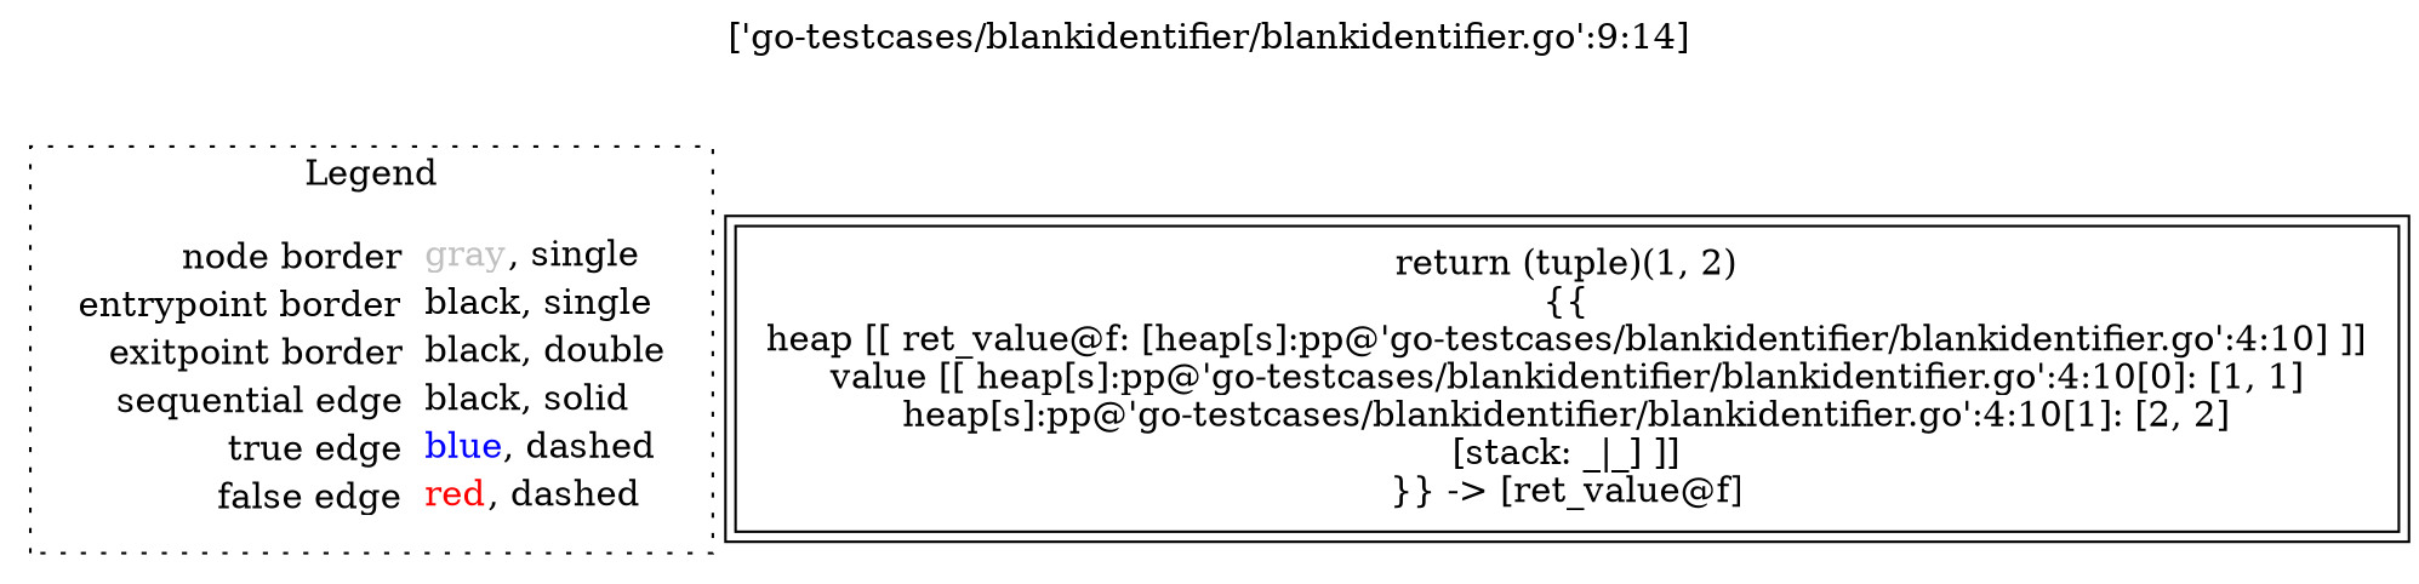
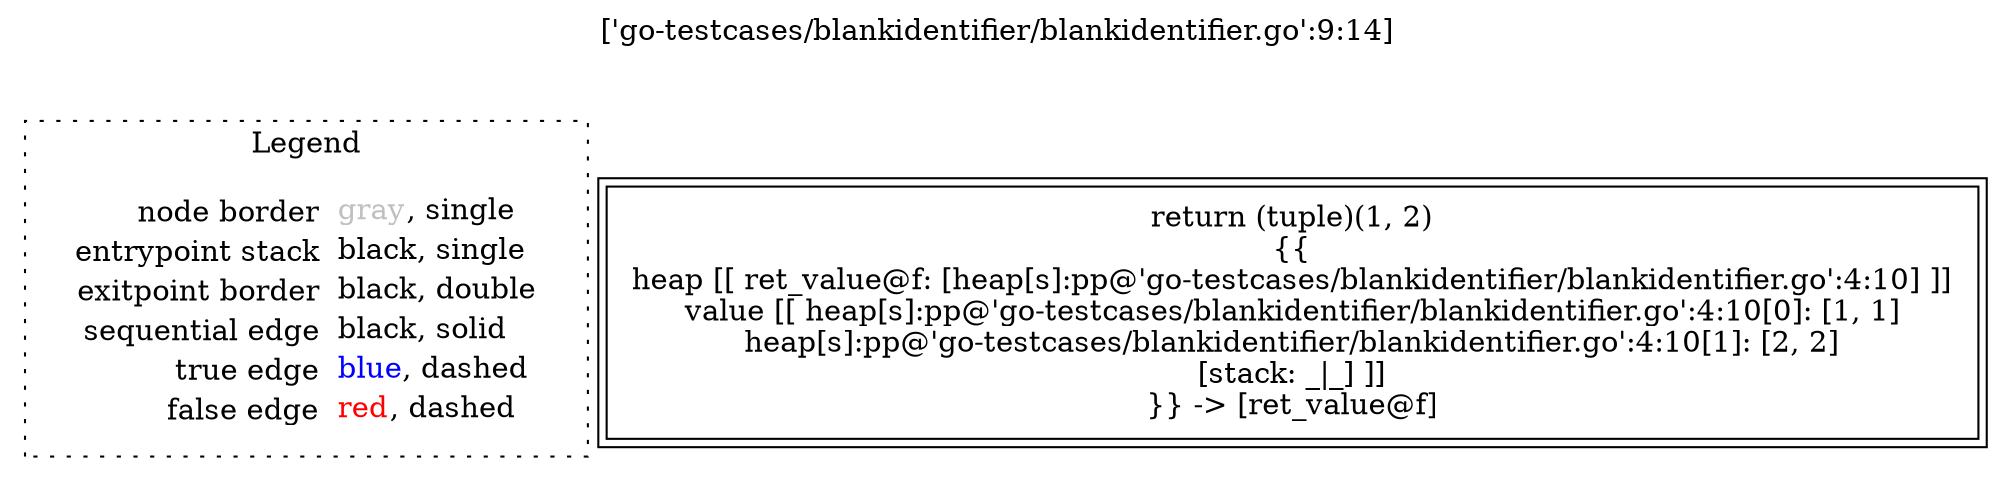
  digraph {
    label="['go-testcases/blankidentifier/blankidentifier.go':9:14]"
    labelloc=t
-   n1 [label=<<table border="0" cellpadding="2" cellspacing="0" cellborder="0"><tr><td align="right">node border&nbsp;</td><td align="left"><font color="gray">gray</font>, single</td></tr><tr><td align="right">entrypoint border&nbsp;</td><td align="left"><font color="black">black</font>, single</td></tr><tr><td align="right">exitpoint border&nbsp;</td><td align="left"><font color="black">black</font>, double</td></tr><tr><td align="right">sequential edge&nbsp;</td><td align="left"><font color="black">black</font>, solid</td></tr><tr><td align="right">true edge&nbsp;</td><td align="left"><font color="blue">blue</font>, dashed</td></tr><tr><td align="right">false edge&nbsp;</td><td align="left"><font color="red">red</font>, dashed</td></tr></table>> shape=plaintext]
+   n1 [label=<<table border="0" cellpadding="2" cellspacing="0" cellborder="0"><tr><td align="right">node border&nbsp;</td><td align="left"><font color="gray">gray</font>, single</td></tr><tr><td align="right">entrypoint stack&nbsp;</td><td align="left"><font color="black">black</font>, single</td></tr><tr><td align="right">exitpoint border&nbsp;</td><td align="left"><font color="black">black</font>, double</td></tr><tr><td align="right">sequential edge&nbsp;</td><td align="left"><font color="black">black</font>, solid</td></tr><tr><td align="right">true edge&nbsp;</td><td align="left"><font color="blue">blue</font>, dashed</td></tr><tr><td align="right">false edge&nbsp;</td><td align="left"><font color="red">red</font>, dashed</td></tr></table>> shape=plaintext]
    n2 [color=black label=<return (tuple)(1, 2)<BR/>{{<BR/>heap [[ ret_value@f: [heap[s]:pp@'go-testcases/blankidentifier/blankidentifier.go':4:10] ]]<BR/>value [[ heap[s]:pp@'go-testcases/blankidentifier/blankidentifier.go':4:10[0]: [1, 1]<BR/>heap[s]:pp@'go-testcases/blankidentifier/blankidentifier.go':4:10[1]: [2, 2]<BR/>[stack: _|_] ]]<BR/>}} -&gt; [ret_value@f]> peripheries=2 shape=rect]
    subgraph cluster_1 {
      label=Legend
      style=dotted
      n1
    }
  }
